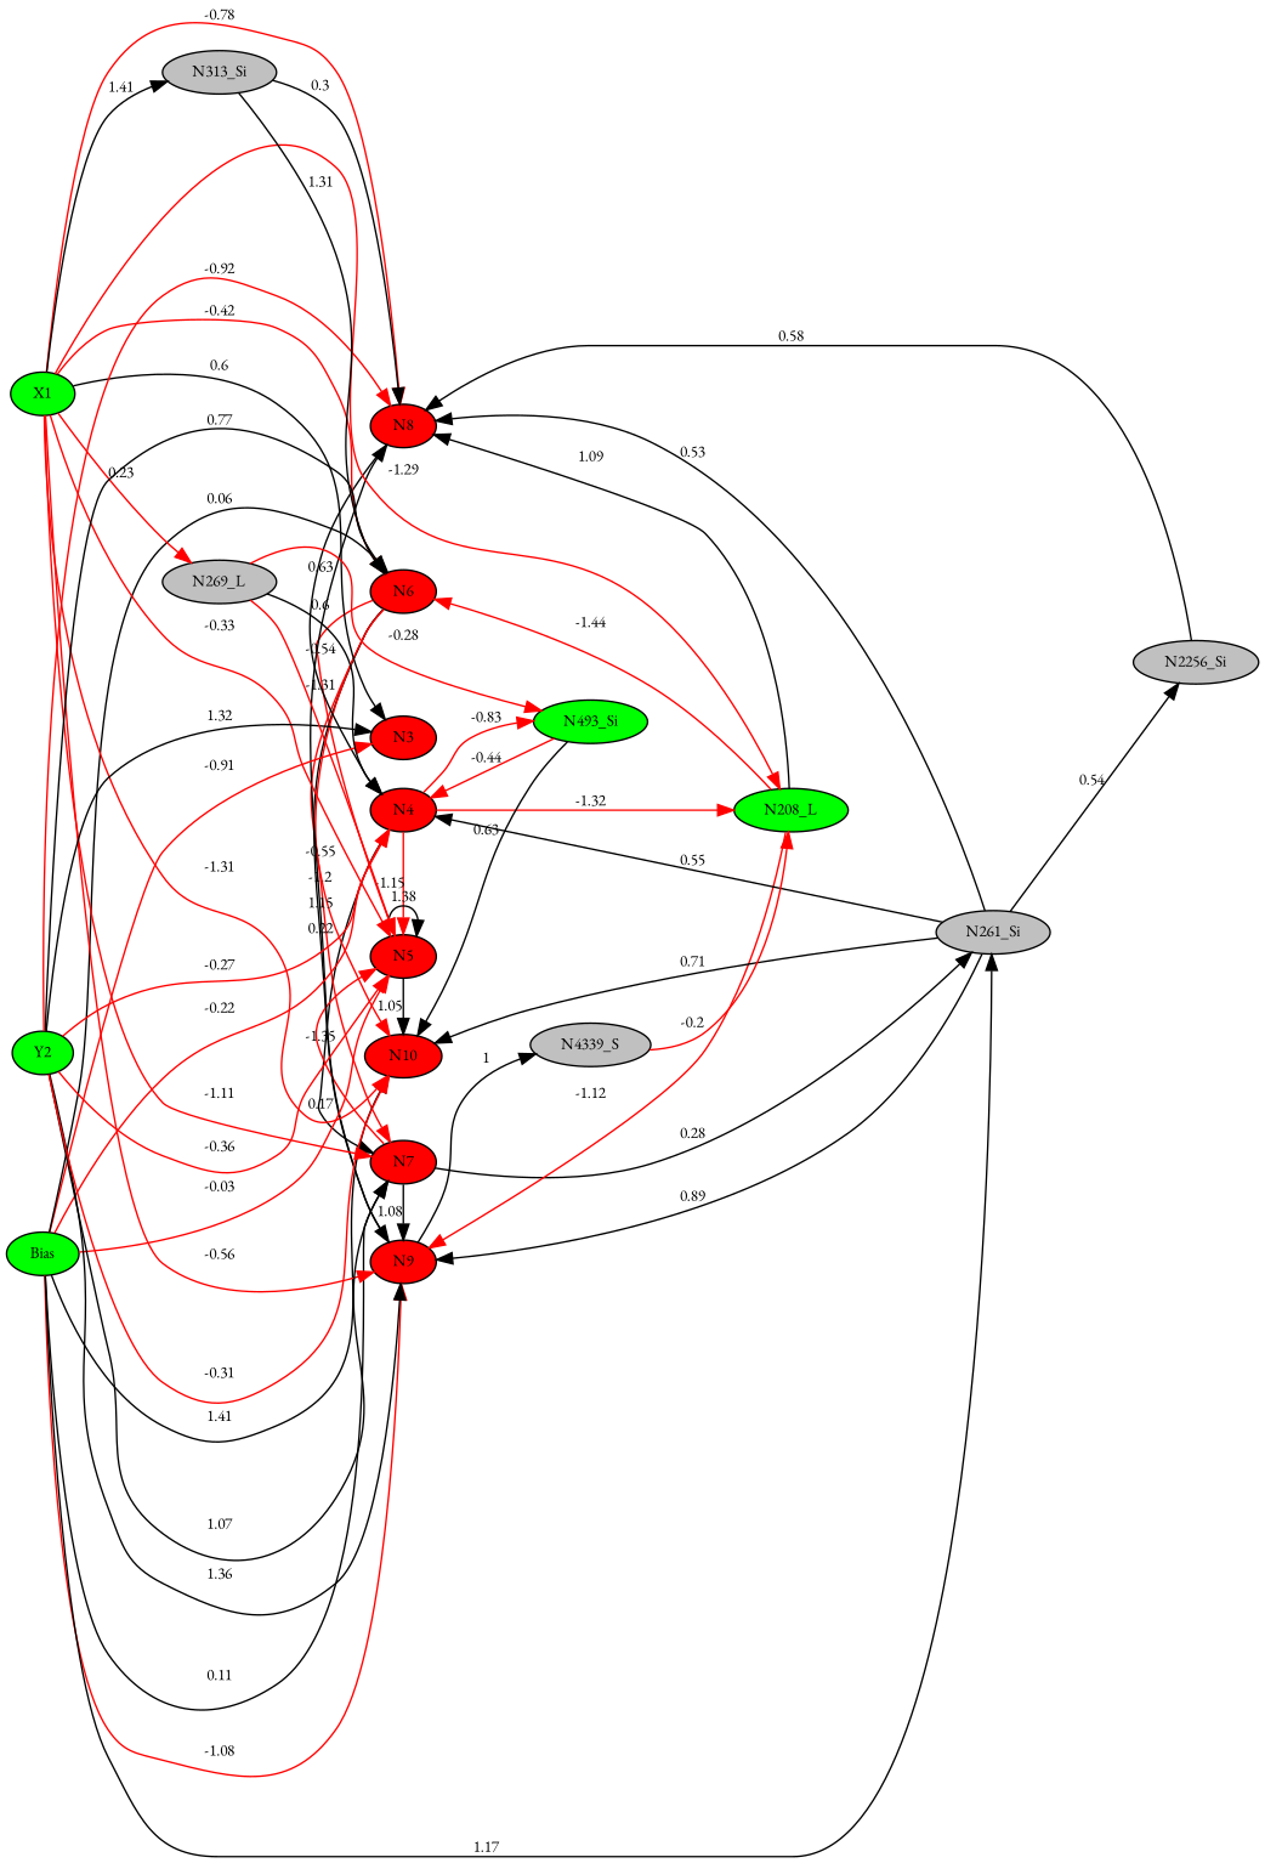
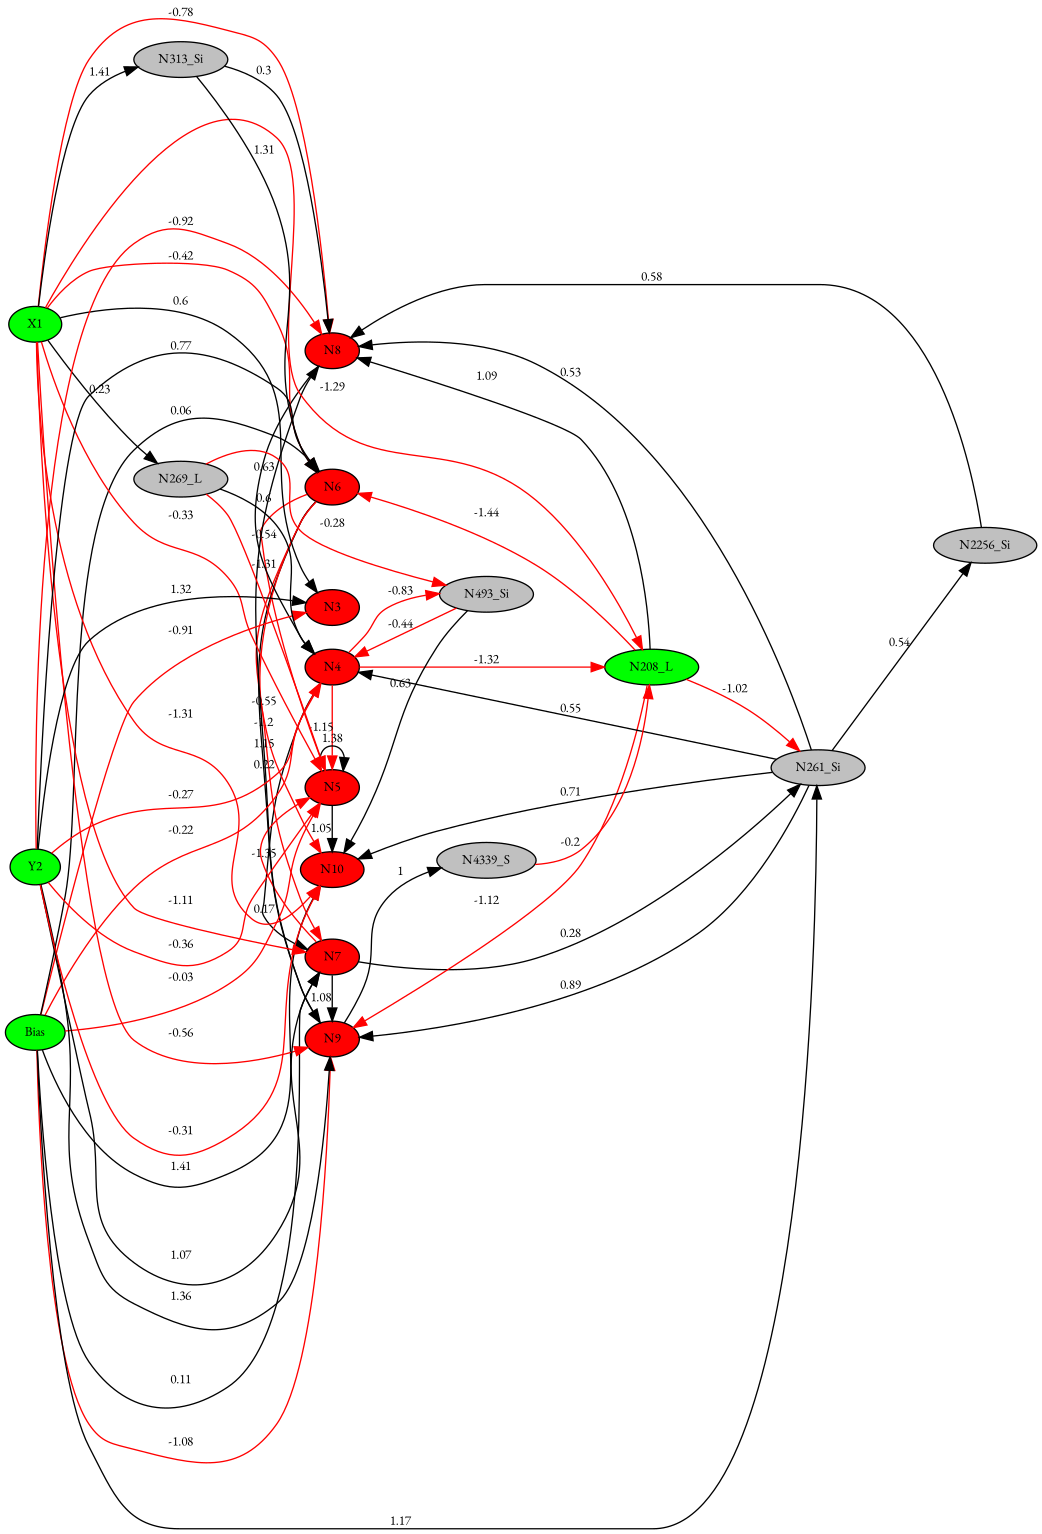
  digraph {
    fontname="EB Garamond"
    rankdir=LR
    node [fillcolor=red fontname="EB Garamond" fontsize=10 shape=ellipse style=filled]
    edge [color=black fontname="EB Garamond" fontsize=10]
    N3 [height=0.1 width=0.1]
    N4 [height=0.1 width=0.1]
    N5 [height=0.1 width=0.1]
    N6 [height=0.1 width=0.1]
    N7 [height=0.1 width=0.1]
    N8 [height=0.1 width=0.1]
    N9 [height=0.1 width=0.1]
    N10 [height=0.1 width=0.1]
    n9 [fillcolor=green height=0.1 label=Bias width=0.1]
    n10 [fillcolor=green height=0.1 label=X1 width=0.1]
    n11 [fillcolor=green height=0.1 label=Y2 width=0.1]
    n12 [fillcolor=green height=0.1 label=N208_L width=0.1]
-   n13 [fillcolor=green height=0.1 label=N493_Si width=0.1]
+   n13 [fillcolor=gray height=0.1 label=N493_Si width=0.1]
    n14 [fillcolor=gray height=0.1 label=N261_Si width=0.1]
    n15 [fillcolor=gray height=0.1 label=N4339_S width=0.1]
    n16 [fillcolor=gray height=0.1 label=N269_L width=0.1]
    n17 [fillcolor=gray height=0.1 label=N313_Si width=0.1]
    n18 [fillcolor=gray height=0.1 label=N2256_Si width=0.1]
    subgraph sub_1 {
      rank=same
      N3
      N4
      N5
      N6
      N7
      N8
      N9
      N10
    }
    subgraph sub_2 {
      rank=same
      n9
      n10
      n11
    }
    N4 -> N5 [arrowType=inv color=red label=-1.15]
    N4 -> N7 [label=0.17]
    N4 -> n12 [arrowType=inv color=red label=-1.32]
    N4 -> n13 [arrowType=inv color=red label=-0.83]
    N5 -> N5 [label=1.38]
    N5 -> N10 [label=1.05]
    N6 -> N5 [arrowType=inv color=red label=-0.54]
    N6 -> N7 [arrowType=inv color=red label=-1.2]
    N6 -> N9 [label=0.22]
    N6 -> N10 [arrowType=inv color=red label=-0.55]
    N7 -> N5 [arrowType=inv color=red label=-1.35]
    N7 -> N9 [label=1.08]
    N7 -> n14 [label=0.28]
    N8 -> N4 [label=0.63]
    N9 -> N8 [label=1.15]
    N9 -> n15 [label=1]
    n9 -> N3 [arrowType=inv color=red label=-0.91]
    n9 -> N4 [arrowType=inv color=red label=-0.22]
    n9 -> N5 [arrowType=inv color=red label=-0.03]
    n9 -> N6 [label=0.06]
    n9 -> N7 [label=0.11]
    n9 -> N9 [arrowType=inv color=red label=-1.08]
    n9 -> N10 [label=1.41]
    n9 -> n14 [label=1.17]
    n10 -> N3 [label=0.6]
    n10 -> N5 [arrowType=inv color=red label=-0.33]
    n10 -> N6 [arrowType=inv color=red label=-0.42]
    n10 -> N7 [arrowType=inv color=red label=-1.11]
    n10 -> N8 [arrowType=inv color=red label=-0.78]
    n10 -> N9 [arrowType=inv color=red label=-0.56]
    n10 -> N10 [arrowType=inv color=red label=-1.31]
    n10 -> n11 [style=invis color="" fontsize=""]
    n10 -> n12 [arrowType=inv color=red label=-1.29]
-   n10 -> n16 [color=red label=0.23]
+   n10 -> n16 [label=0.23]
    n10 -> n17 [label=1.41]
    n11 -> N3 [label=1.32]
    n11 -> N4 [arrowType=inv color=red label=-0.27]
    n11 -> N5 [arrowType=inv color=red label=-0.36]
    n11 -> N6 [label=0.77]
    n11 -> N7 [label=1.07]
    n11 -> N8 [arrowType=inv color=red label=-0.92]
    n11 -> N9 [label=1.36]
    n11 -> N10 [arrowType=inv color=red label=-0.31]
    n11 -> n9 [style=invis color="" fontsize=""]
    n12 -> N6 [arrowType=inv color=red label=-1.44]
    n12 -> N8 [label=1.09]
    n12 -> N9 [arrowType=inv color=red label=-1.12]
+   n12 -> n14 [arrowType=inv color=red label=-1.02]
    n13 -> N4 [arrowType=inv color=red label=-0.44]
    n13 -> N10 [label=0.63]
    n14 -> N4 [label=0.55]
    n14 -> N8 [label=0.53]
    n14 -> N9 [label=0.89]
    n14 -> N10 [label=0.71]
    n14 -> n18 [label=0.54]
    n15 -> n12 [arrowType=inv color=red label=-0.2]
    n16 -> N4 [label=0.6]
    n16 -> N5 [arrowType=inv color=red label=-1.31]
    n16 -> n13 [arrowType=inv color=red label=-0.28]
    n17 -> N6 [label=1.31]
    n17 -> N8 [label=0.3]
    n18 -> N8 [label=0.58]
  }
